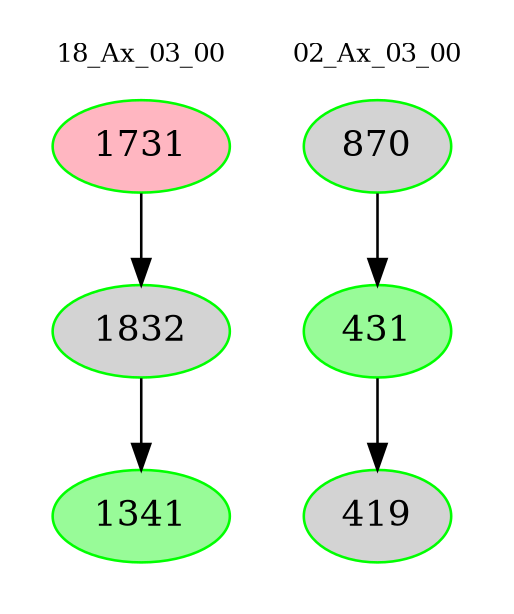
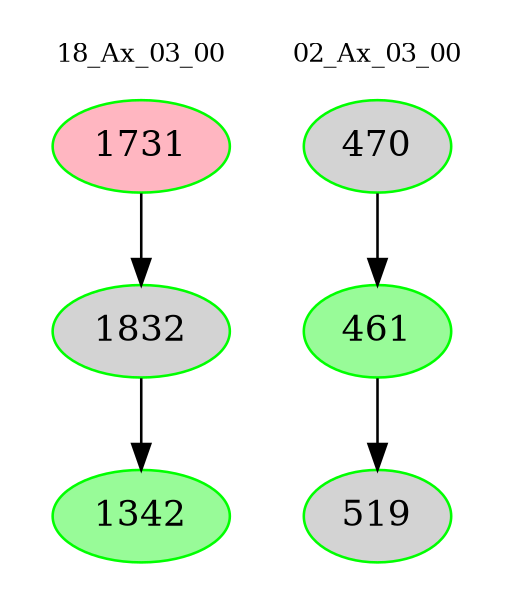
  digraph {
    node [color=green fillcolor=lightgrey style=filled]
    edge [color=black]
    n1 [fillcolor=lightpink label=1731]
    n2 [label=1832]
-   n3 [fillcolor=palegreen label=1341]
-   n4 [label=870]
-   n5 [fillcolor=palegreen label=431]
-   n6 [label=419]
+   n3 [fillcolor=palegreen label=1342]
+   n4 [label=470]
+   n5 [fillcolor=palegreen label=461]
+   n6 [label=519]
    subgraph cluster_1 {
      color=white
      fontsize=10
      label="18_Ax_03_00"
      n1
      n2
      n3
    }
    subgraph cluster_2 {
      color=white
      fontsize=10
      label="02_Ax_03_00"
      n4
      n5
      n6
    }
    n1 -> n2
    n2 -> n3
    n4 -> n5
    n5 -> n6
  }
